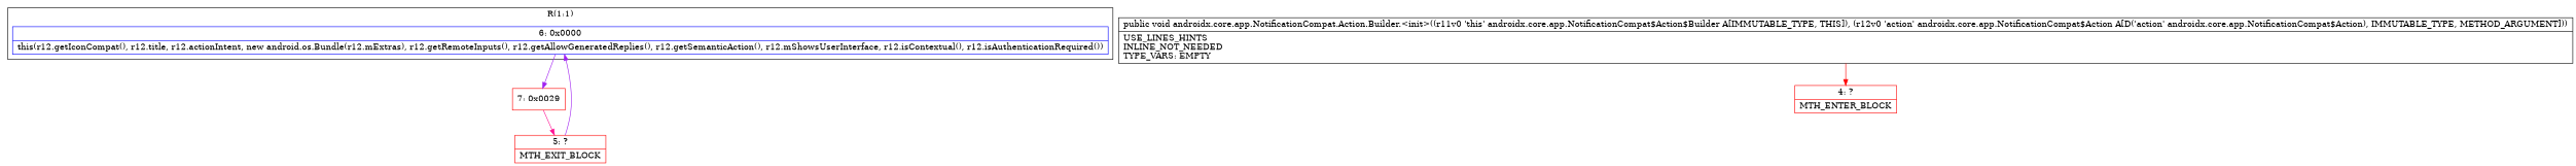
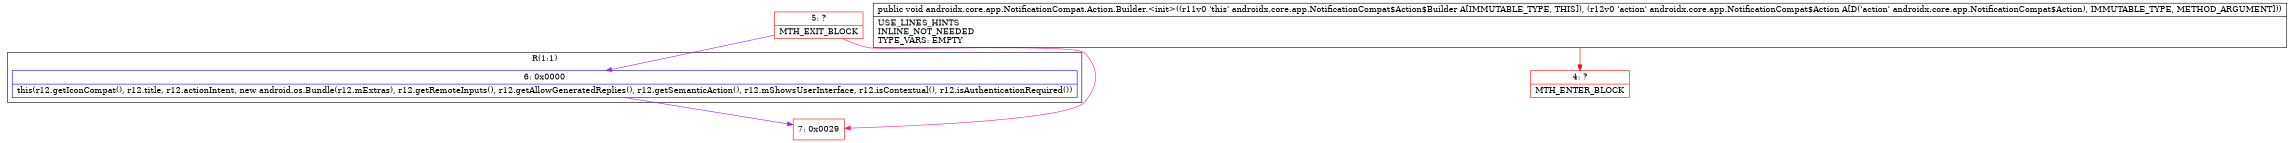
  digraph {
    node [color=red shape=record]
    edge [color=purple]
    n1 [color=blue label="{6\:\ 0x0000|this(r12.getIconCompat(), r12.title, r12.actionIntent, new android.os.Bundle(r12.mExtras), r12.getRemoteInputs(), r12.getAllowGeneratedReplies(), r12.getSemanticAction(), r12.mShowsUserInterface, r12.isContextual(), r12.isAuthenticationRequired())\l}"]
    n2 [label="{7\:\ 0x0029}"]
    n3 [label="{5\:\ ?|MTH_EXIT_BLOCK\l}"]
    n4 [label="{4\:\ ?|MTH_ENTER_BLOCK\l}"]
    n5 [label="{public void androidx.core.app.NotificationCompat.Action.Builder.\<init\>((r11v0 'this' androidx.core.app.NotificationCompat$Action$Builder A[IMMUTABLE_TYPE, THIS]), (r12v0 'action' androidx.core.app.NotificationCompat$Action A[D('action' androidx.core.app.NotificationCompat$Action), IMMUTABLE_TYPE, METHOD_ARGUMENT]))  | USE_LINES_HINTS\lINLINE_NOT_NEEDED\lTYPE_VARS: EMPTY\l}" color=""]
    subgraph cluster_1 {
      label="R(1:1)"
      n1
    }
    n1 -> n2
-   n2 -> n3 [color=deeppink]
+   n3 -> n2 [color=deeppink]
    n3 -> n1
    n5 -> n4 [color=red]
  }
